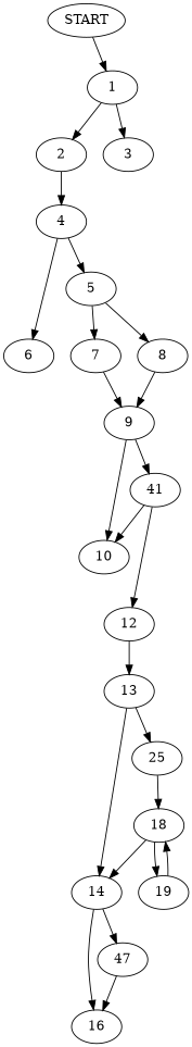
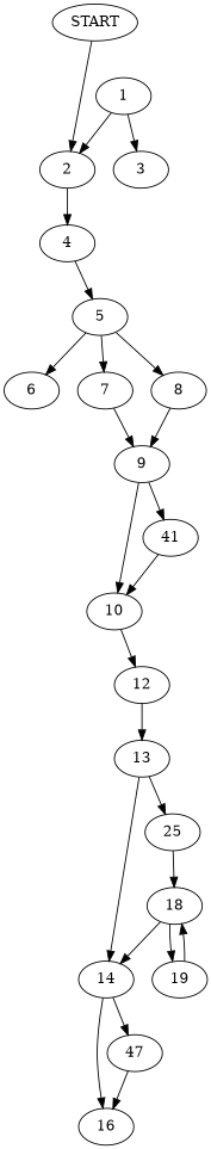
  digraph {
    n1 [label=START]
    1
    2
    3
    4
    5
    6
    7
    8
    9
    10
    n12 [label=41]
    12
    13
    14
    n16 [label=25]
    16
    n18 [label=47]
    18
    19
-   n1 -> 1
+   n1 -> 2
    1 -> 2
    1 -> 3
    2 -> 4
    4 -> 5
-   4 -> 6
+   5 -> 6
    5 -> 7
    5 -> 8
    7 -> 9
    8 -> 9
    9 -> 10
    9 -> n12
-   n12 -> 12
+   10 -> 12
    n12 -> 10
    12 -> 13
    13 -> 14
    13 -> n16
    14 -> 16
    14 -> n18
    n16 -> 18
    n18 -> 16
    18 -> 14
    18 -> 19
    19 -> 18
  }
